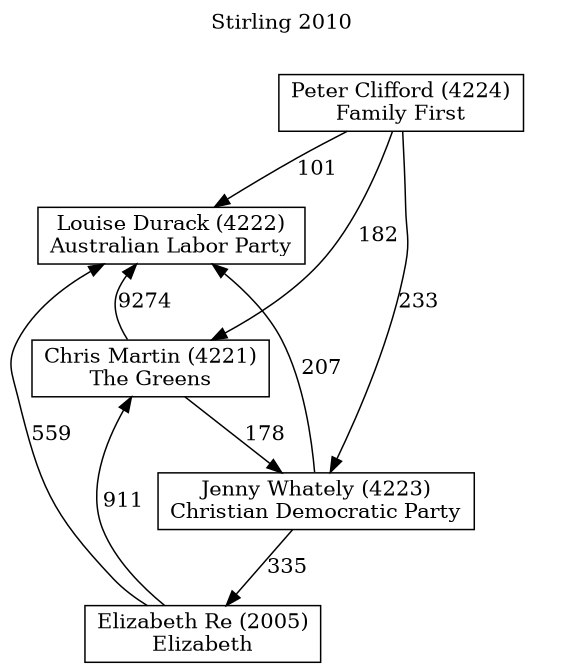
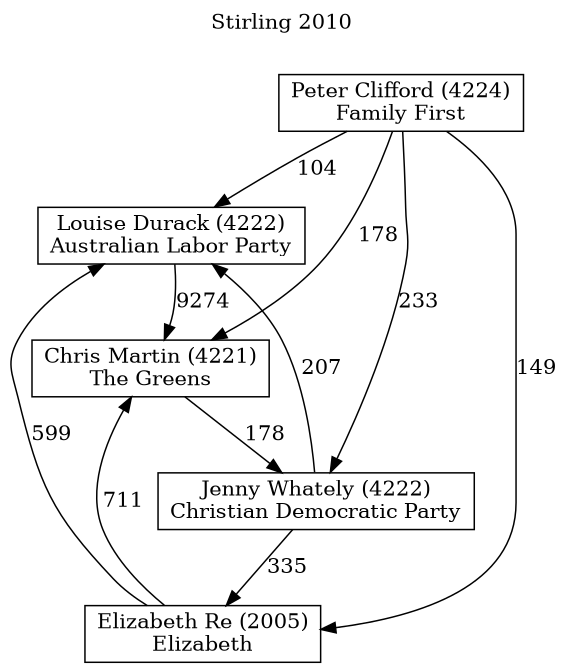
  digraph {
    label="Stirling 2010"
    labelloc=t
    mclimit=10
    node [shape=box]
    n1 [label="Louise Durack (4222)\nAustralian Labor Party"]
    n2 [label="Chris Martin (4221)\nThe Greens"]
-   n3 [label="Jenny Whately (4223)\nChristian Democratic Party"]
+   n3 [label="Jenny Whately (4222)\nChristian Democratic Party"]
    n4 [label="Elizabeth Re (2005)\nElizabeth"]
    n5 [label="Peter Clifford (4224)\nFamily First"]
-   n2 -> n1 [label=9274]
+   n1 -> n2 [label=9274]
    n2 -> n3 [label=178]
    n3 -> n1 [label=207]
    n3 -> n4 [label=335]
-   n4 -> n1 [label=559]
-   n4 -> n2 [label=911]
-   n5 -> n1 [label=101]
-   n5 -> n2 [label=182]
+   n4 -> n1 [label=599]
+   n4 -> n2 [label=711]
+   n5 -> n1 [label=104]
+   n5 -> n2 [label=178]
    n5 -> n3 [label=233]
+   n5 -> n4 [label=149]
  }
